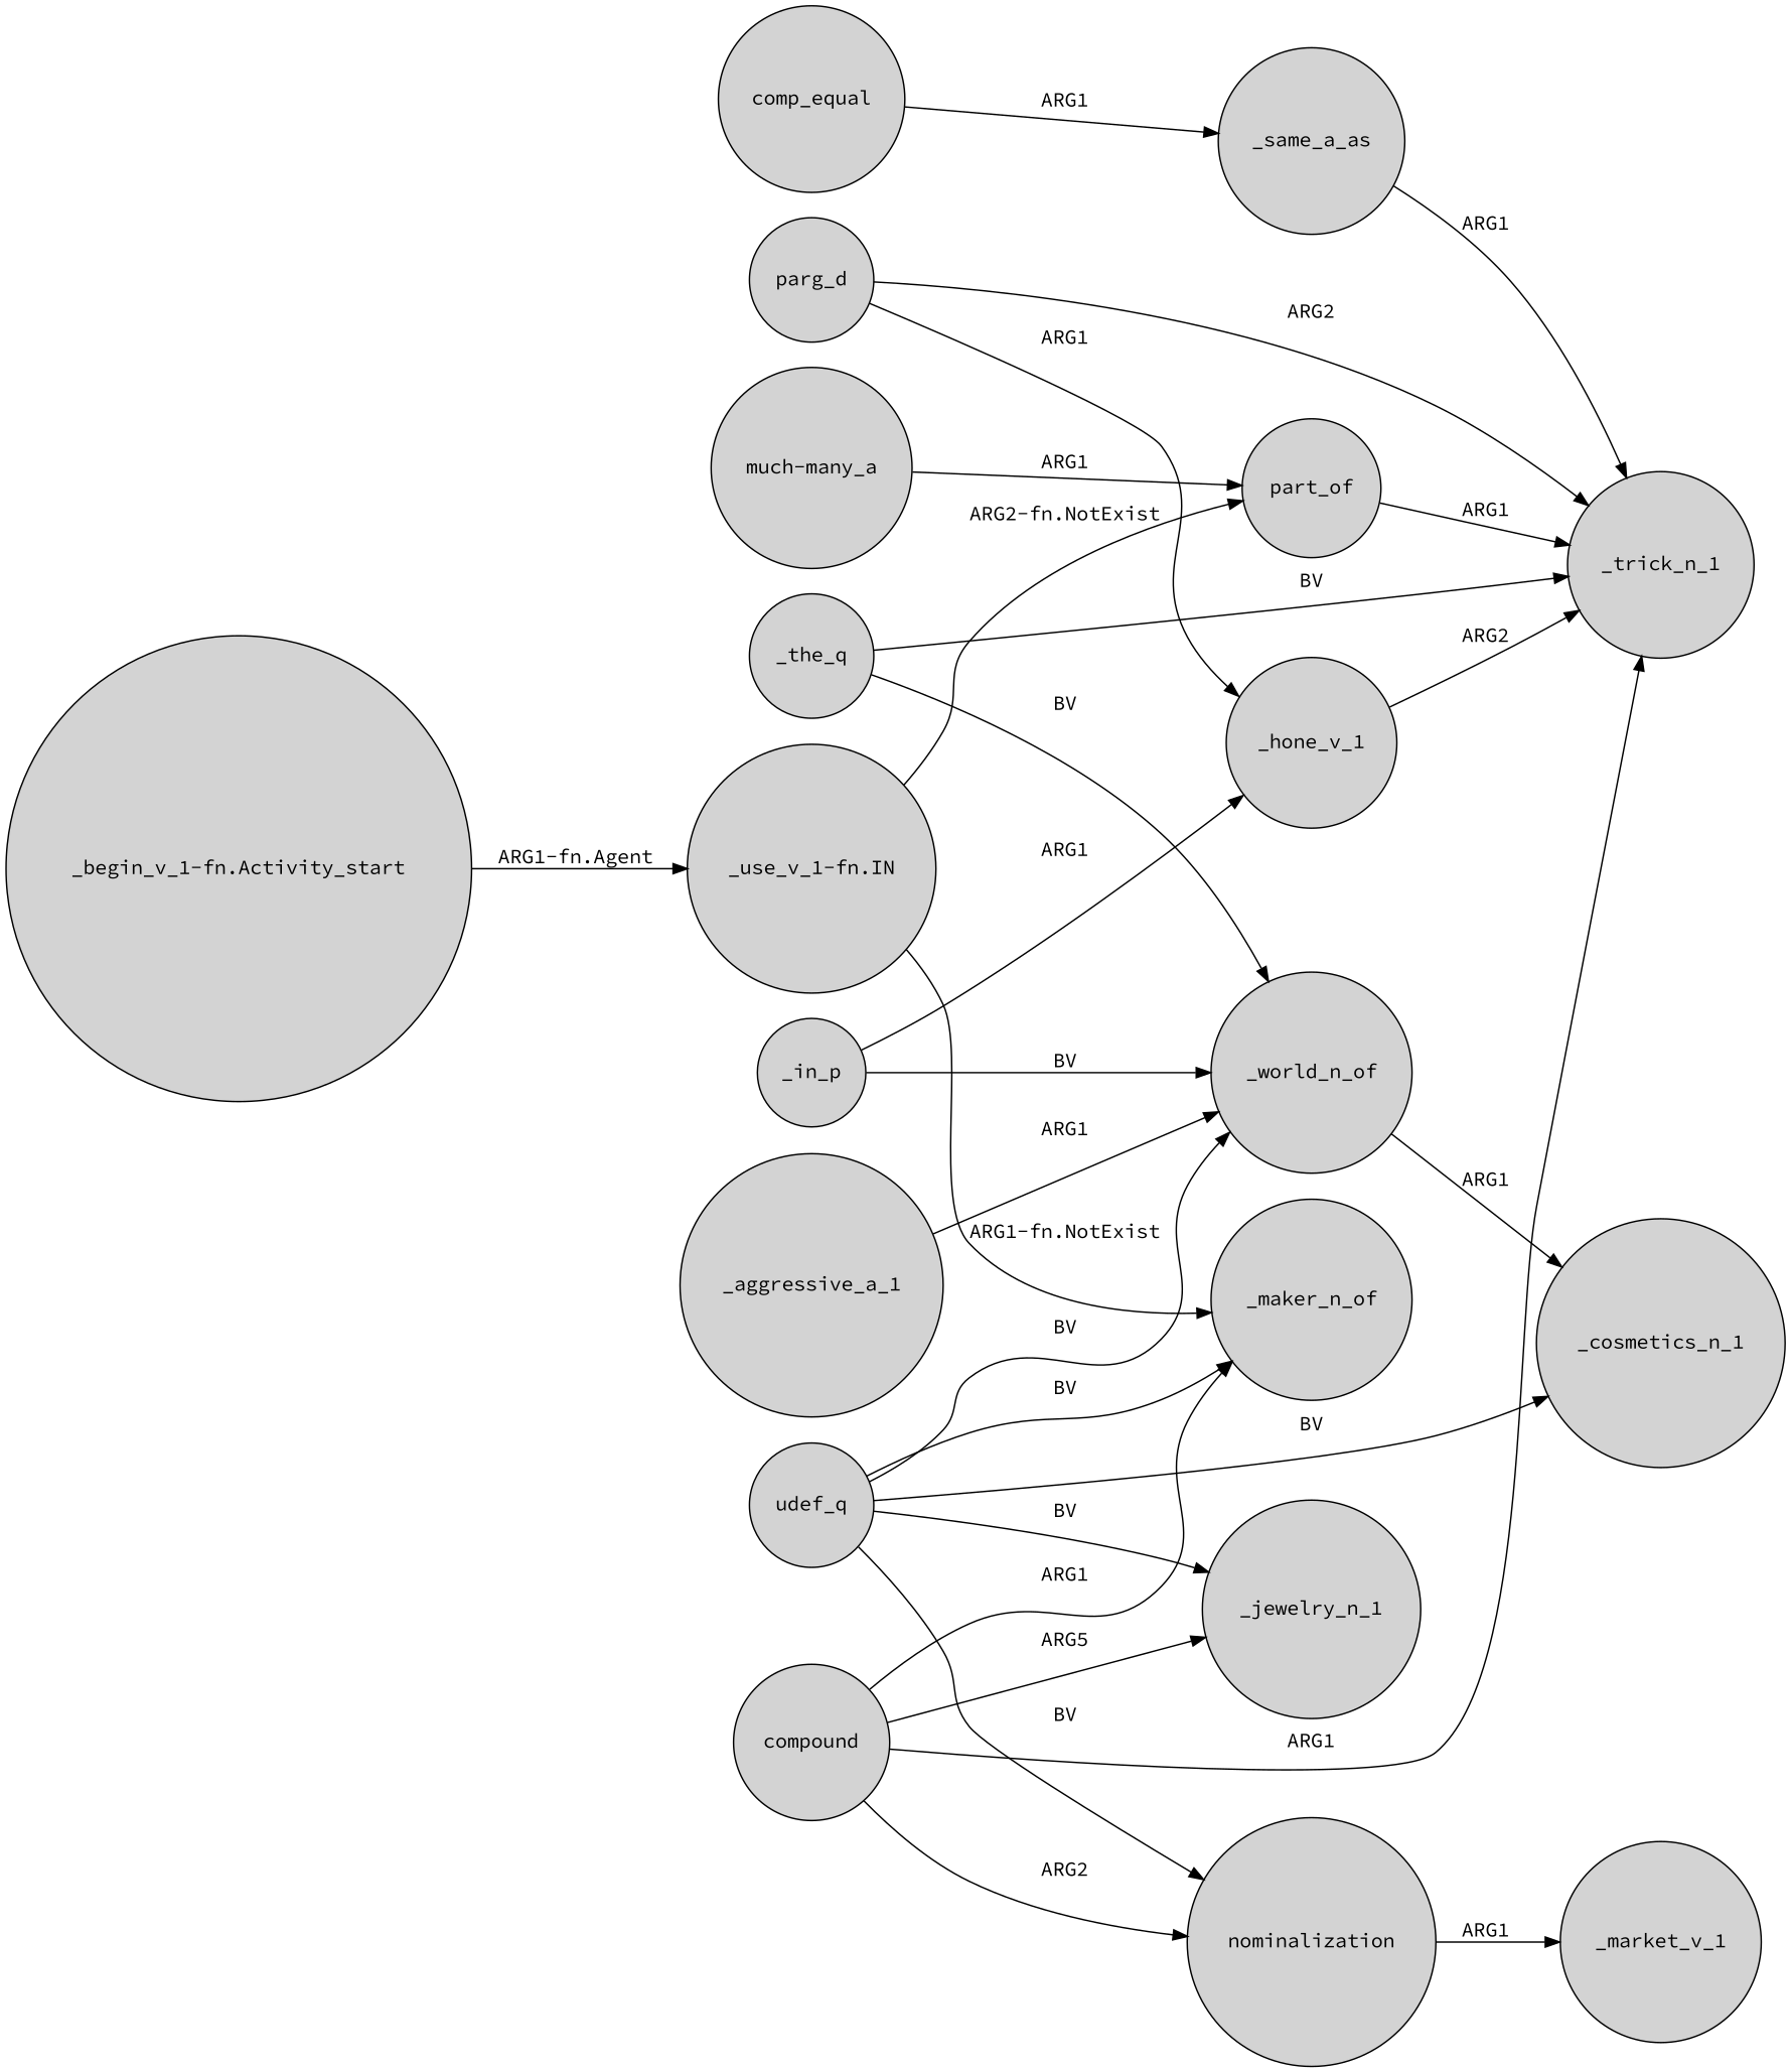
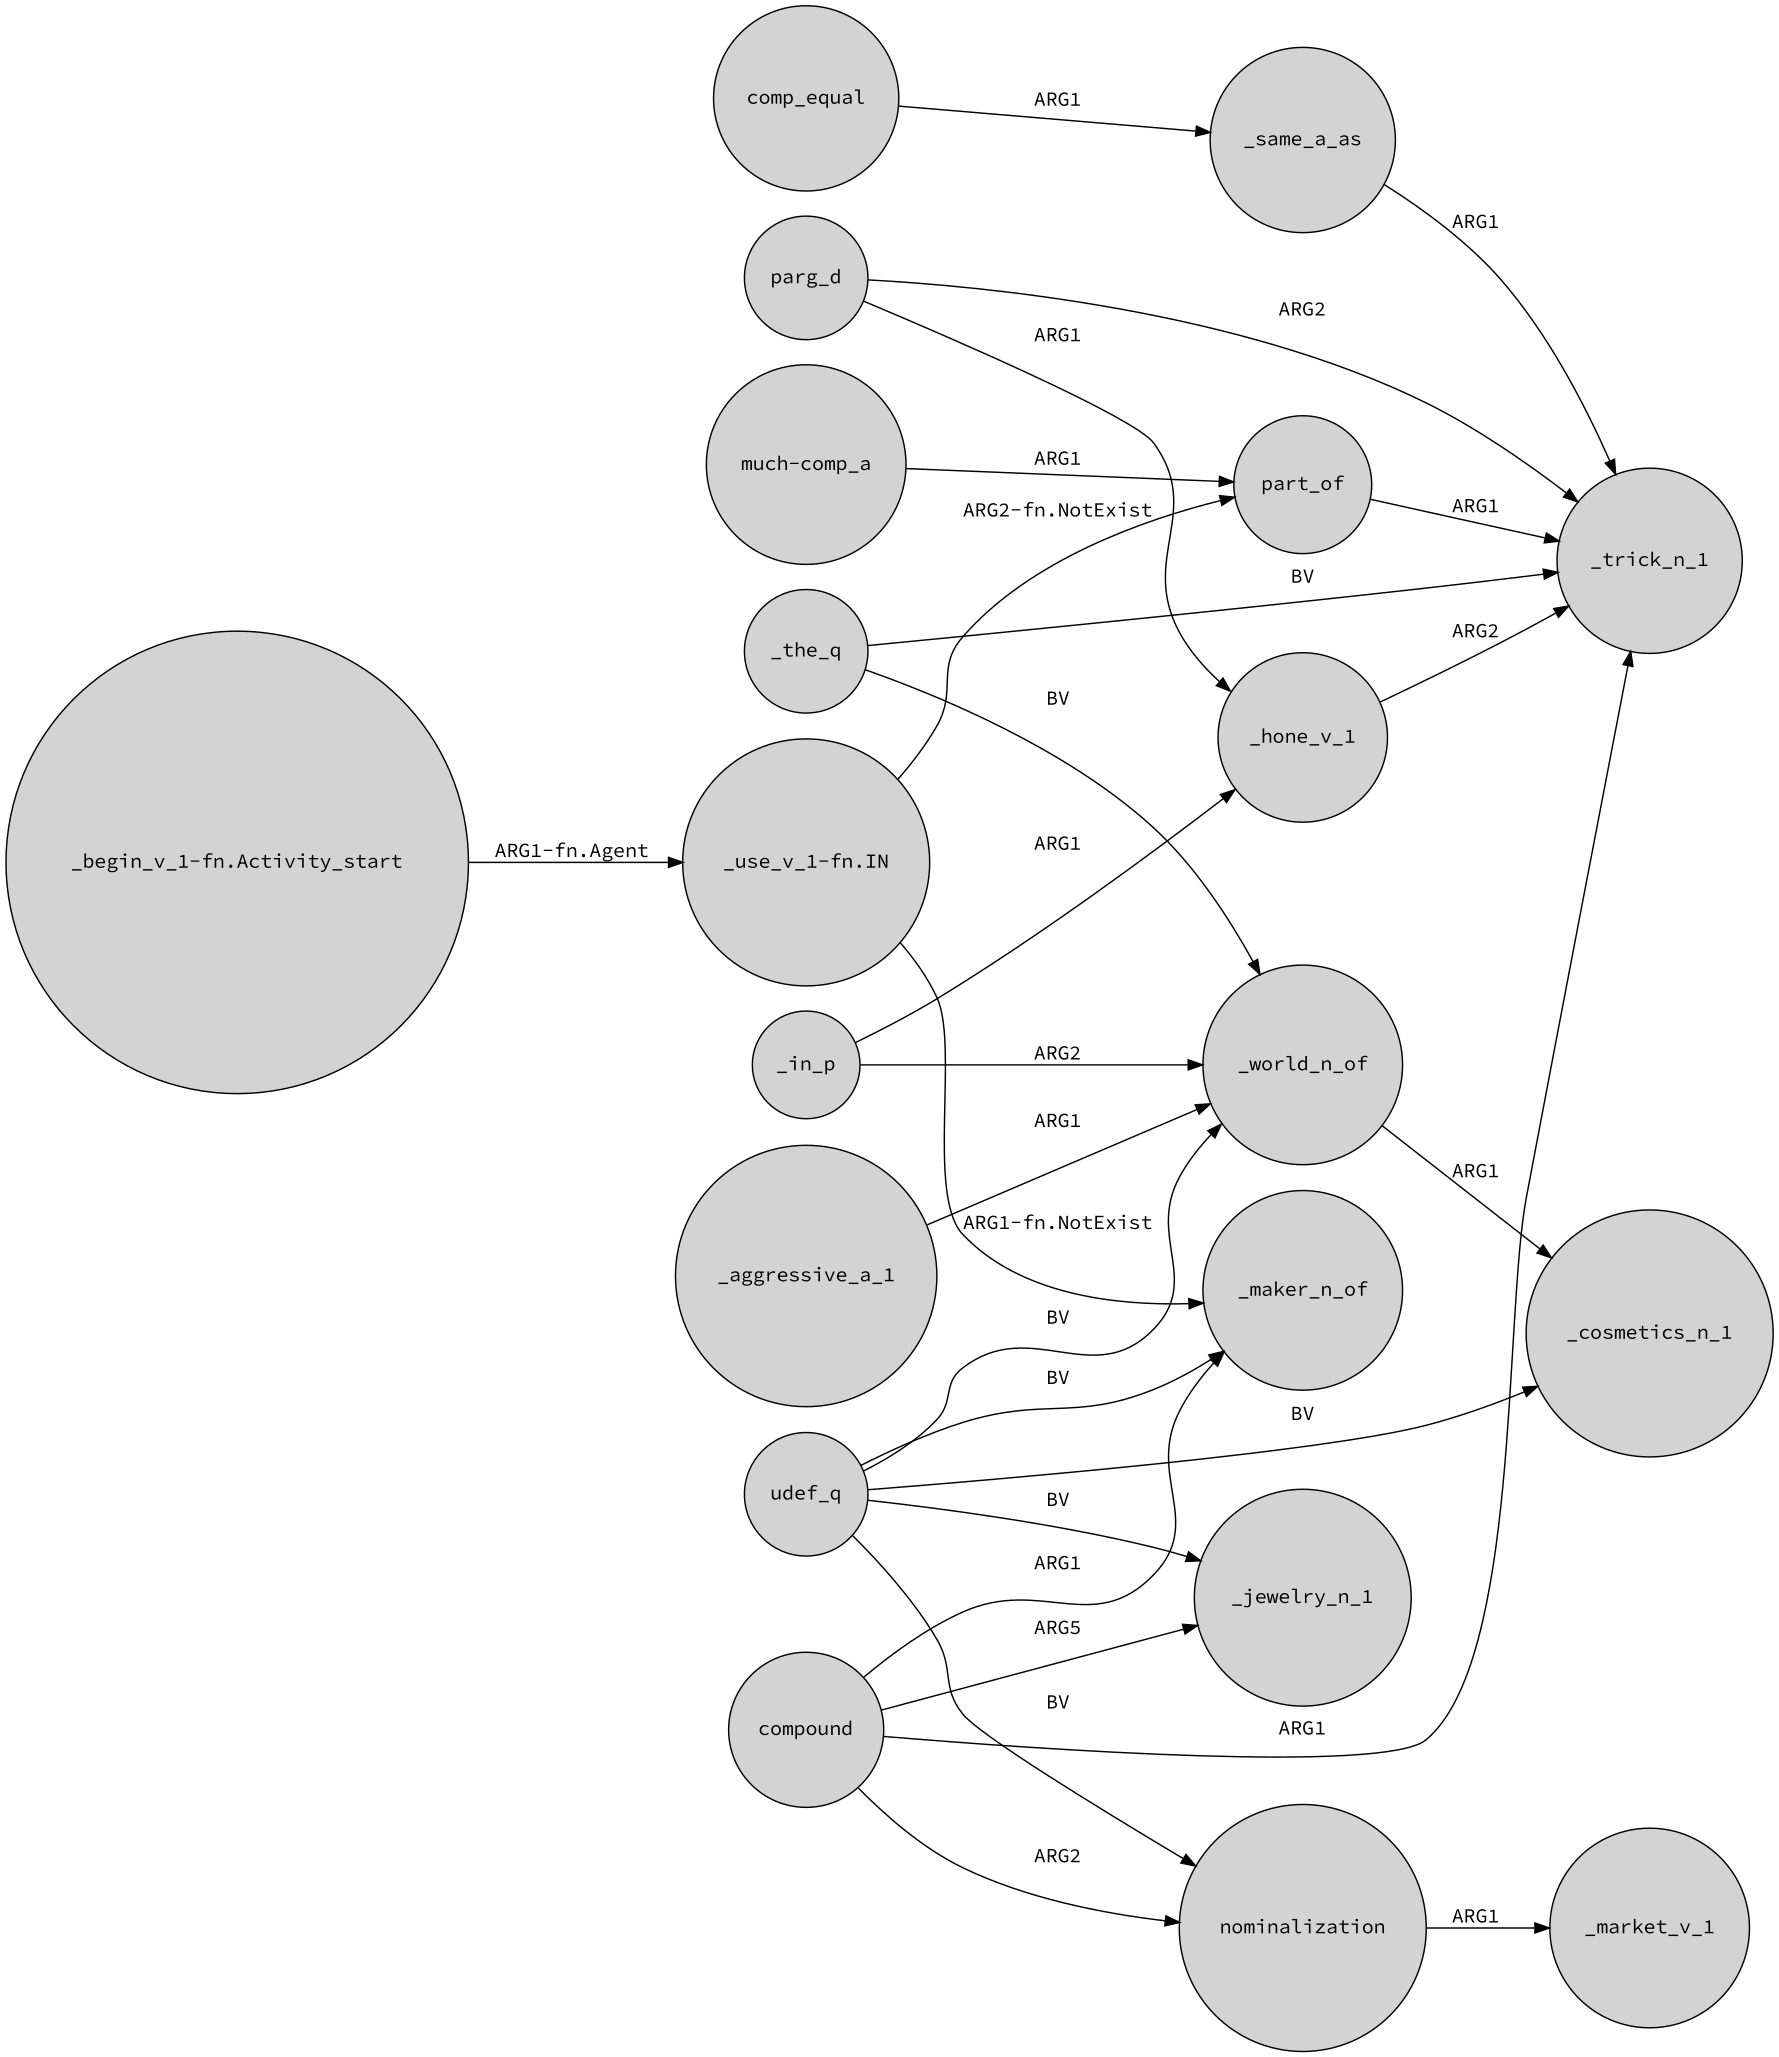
  digraph {
    fontname="Source Code Pro"
    rankdir=LR
    node [fontname="Source Code Pro" shape=circle style=filled]
    edge [fontname="Source Code Pro"]
    _the_q
    _trick_n_1
    _world_n_of
    _cosmetics_n_1
    _aggressive_a_1
    _hone_v_1
    udef_q
    nominalization
    _maker_n_of
    _jewelry_n_1
    part_of
    _market_v_1
    _in_p
-   "much-many_a"
+   "much-many_a" [label="much-comp_a"]
    compound
    parg_d
    comp_equal
    _same_a_as
    "_use_v_1-fn.IN"
    "_begin_v_1-fn.Activity_start"
    _the_q -> _trick_n_1 [label=BV]
    _the_q -> _world_n_of [label=BV]
    _world_n_of -> _cosmetics_n_1 [label=ARG1]
    _aggressive_a_1 -> _world_n_of [label=ARG1]
    _hone_v_1 -> _trick_n_1 [label=ARG2]
    udef_q -> _world_n_of [label=BV]
    udef_q -> _cosmetics_n_1 [label=BV]
    udef_q -> nominalization [label=BV]
    udef_q -> _maker_n_of [label=BV]
    udef_q -> _jewelry_n_1 [label=BV]
    nominalization -> _market_v_1 [label=ARG1]
    part_of -> _trick_n_1 [label=ARG1]
-   _in_p -> _world_n_of [label=BV]
+   _in_p -> _world_n_of [label=ARG2]
    _in_p -> _hone_v_1 [label=ARG1]
    "much-many_a" -> part_of [label=ARG1]
    compound -> _trick_n_1 [label=ARG1]
    compound -> nominalization [label=ARG2]
    compound -> _maker_n_of [label=ARG1]
    compound -> _jewelry_n_1 [label=ARG5]
    parg_d -> _trick_n_1 [label=ARG2]
    parg_d -> _hone_v_1 [label=ARG1]
    comp_equal -> _same_a_as [label=ARG1]
    _same_a_as -> _trick_n_1 [label=ARG1]
    "_use_v_1-fn.IN" -> _maker_n_of [label="ARG1-fn.NotExist"]
    "_use_v_1-fn.IN" -> part_of [label="ARG2-fn.NotExist"]
    "_begin_v_1-fn.Activity_start" -> "_use_v_1-fn.IN" [label="ARG1-fn.Agent"]
  }
